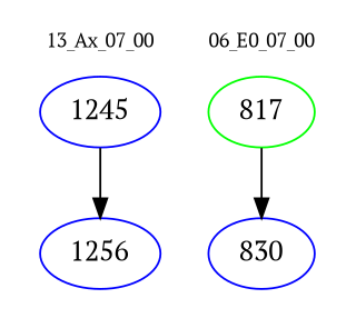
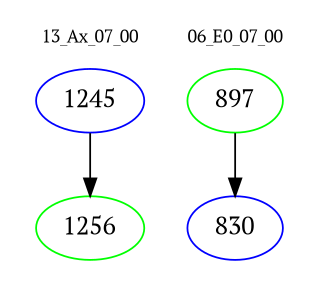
  digraph {
    fontname="PT Serif"
    node [color=blue fontname="PT Serif"]
    edge [color=black fontname="PT Serif"]
    n1 [label=1245]
-   n2 [label=1256]
-   n3 [color=green label=817]
+   n2 [color=green label=1256]
+   n3 [color=green label=897]
    n4 [label=830]
    subgraph cluster_1 {
      color=white
      fontsize=10
      label="13_Ax_07_00"
      n1
      n2
    }
    subgraph cluster_2 {
      color=white
      fontsize=10
      label="06_E0_07_00"
      n3
      n4
    }
    n1 -> n2
    n3 -> n4
  }
